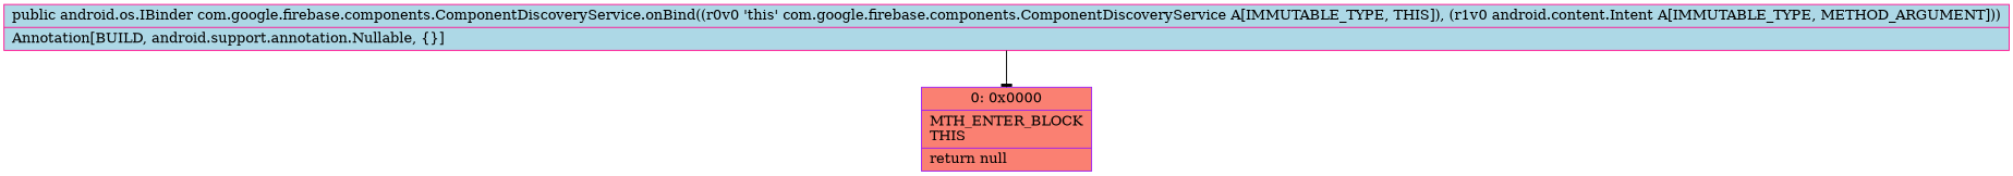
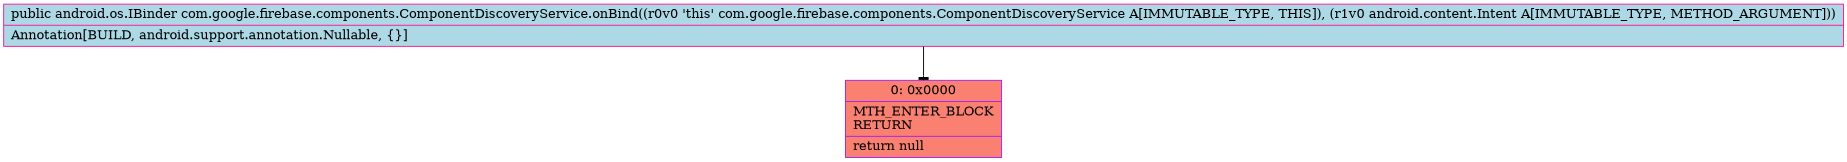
  digraph {
    node [shape=record style=filled]
-   n1 [label="{0\:\ 0x0000|MTH_ENTER_BLOCK\lTHIS\l|return null\l}" fillcolor=salmon color=purple]
+   n1 [label="{0\:\ 0x0000|MTH_ENTER_BLOCK\lRETURN\l|return null\l}" fillcolor=salmon color=purple]
    n2 [label="{public android.os.IBinder com.google.firebase.components.ComponentDiscoveryService.onBind((r0v0 'this' com.google.firebase.components.ComponentDiscoveryService A[IMMUTABLE_TYPE, THIS]), (r1v0 android.content.Intent A[IMMUTABLE_TYPE, METHOD_ARGUMENT]))  | Annotation[BUILD, android.support.annotation.Nullable, \{\}]\l}" fillcolor=lightblue color=deeppink]
    n2 -> n1 [arrowhead=tee]
  }
